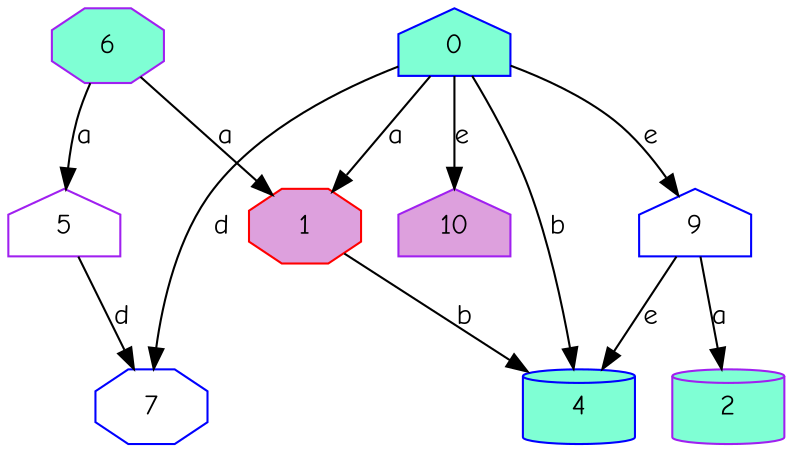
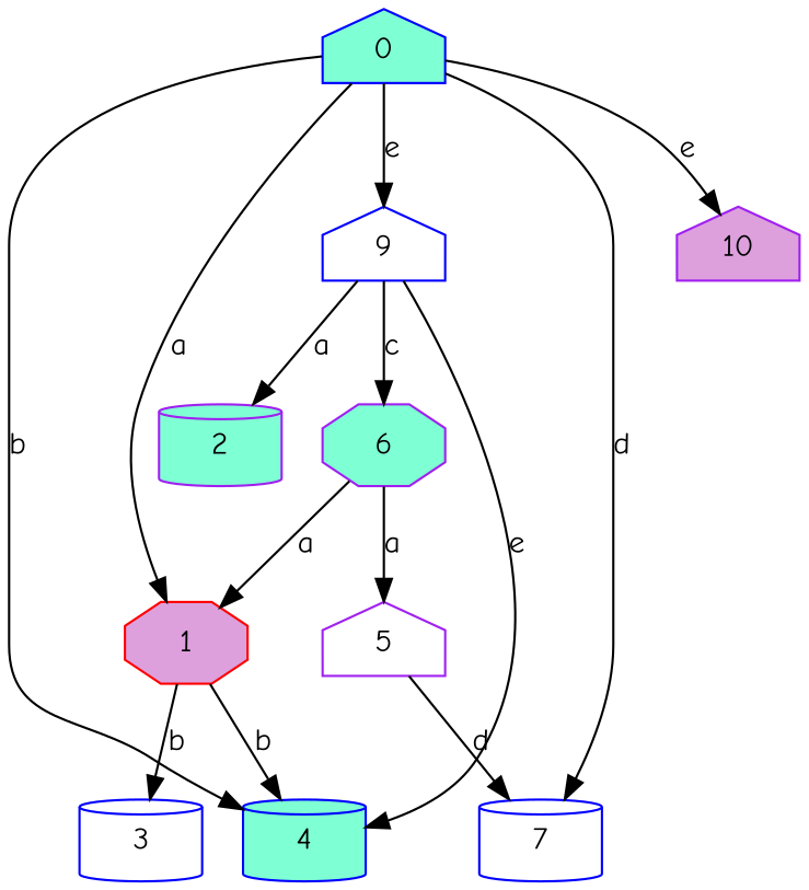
  strict digraph {
    fontname="Comic Neue"
    node [color=blue fillcolor=white fontname="Comic Neue" shape=house style=filled]
    edge [fontname="Comic Neue"]
    1 [color=red fillcolor=plum shape=octagon]
+   3 [shape=cylinder]
    4 [fillcolor=aquamarine shape=cylinder]
    5 [color=purple]
-   7 [shape=octagon]
+   7 [shape=cylinder]
    6 [color=purple fillcolor=aquamarine shape=octagon]
    0 [fillcolor=aquamarine]
    9
    10 [color=purple fillcolor=plum]
    2 [color=purple fillcolor=aquamarine shape=cylinder]
+   1 -> 3 [label=b]
    1 -> 4 [label=b]
    5 -> 7 [label=d]
    6 -> 1 [label=a]
    6 -> 5 [label=a]
    0 -> 1 [label=a]
    0 -> 4 [label=b]
    0 -> 7 [label=d]
    0 -> 9 [label=e]
    0 -> 10 [label=e]
    9 -> 4 [label=e]
+   9 -> 6 [label=c]
    9 -> 2 [label=a]
  }
